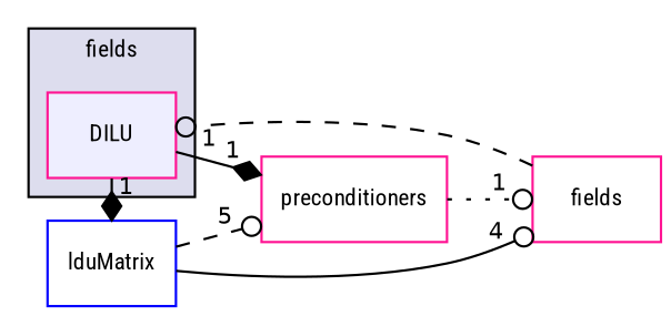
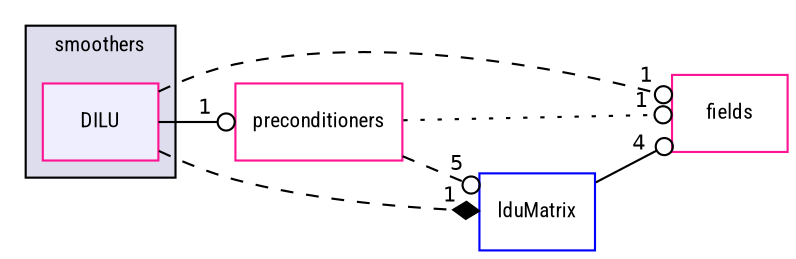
  digraph {
    compound=true
    fontname="Roboto Condensed"
    rankdir=LR
    node [color=deeppink fontname="Roboto Condensed" fontsize=10 shape=box]
    edge [arrowhead=odot fontname="Roboto Condensed" headlabel=1 labeldistance=1.5 labelfontname=Helvetica labelfontsize=10 style=solid]
    n1 [fillcolor="#eeeeff" label=DILU pencolor=black style=filled]
    n2 [label=fields]
    n3 [label=preconditioners]
    n4 [color=blue label=lduMatrix]
    subgraph cluster_1 {
      bgcolor="#ddddee"
      fontsize=10
-     label=fields
+     label=smoothers
      pencolor=black
      n1
    }
-   n2 -> n1 [style=dashed]
-   n1 -> n3 [arrowhead=diamond]
-   n1 -> n4 [arrowhead=diamond]
+   n1 -> n2 [style=dashed]
+   n1 -> n3
+   n1 -> n4 [arrowhead=diamond style=dashed]
    n3 -> n2 [style=dotted]
-   n4 -> n3 [headlabel=5 style=dashed]
+   n3 -> n4 [headlabel=5 style=dashed]
    n4 -> n2 [headlabel=4]
  }
